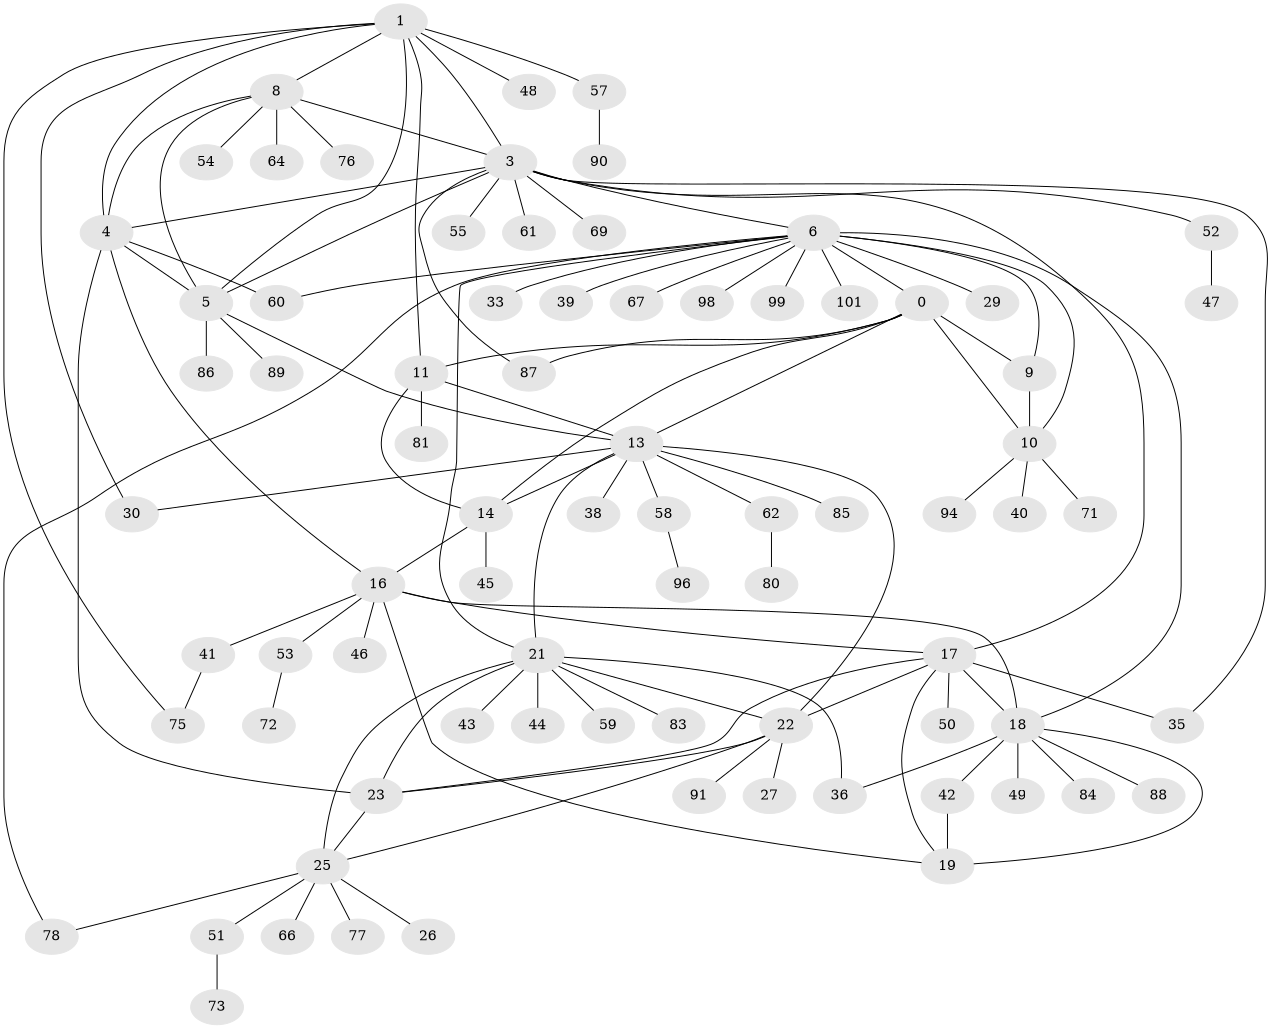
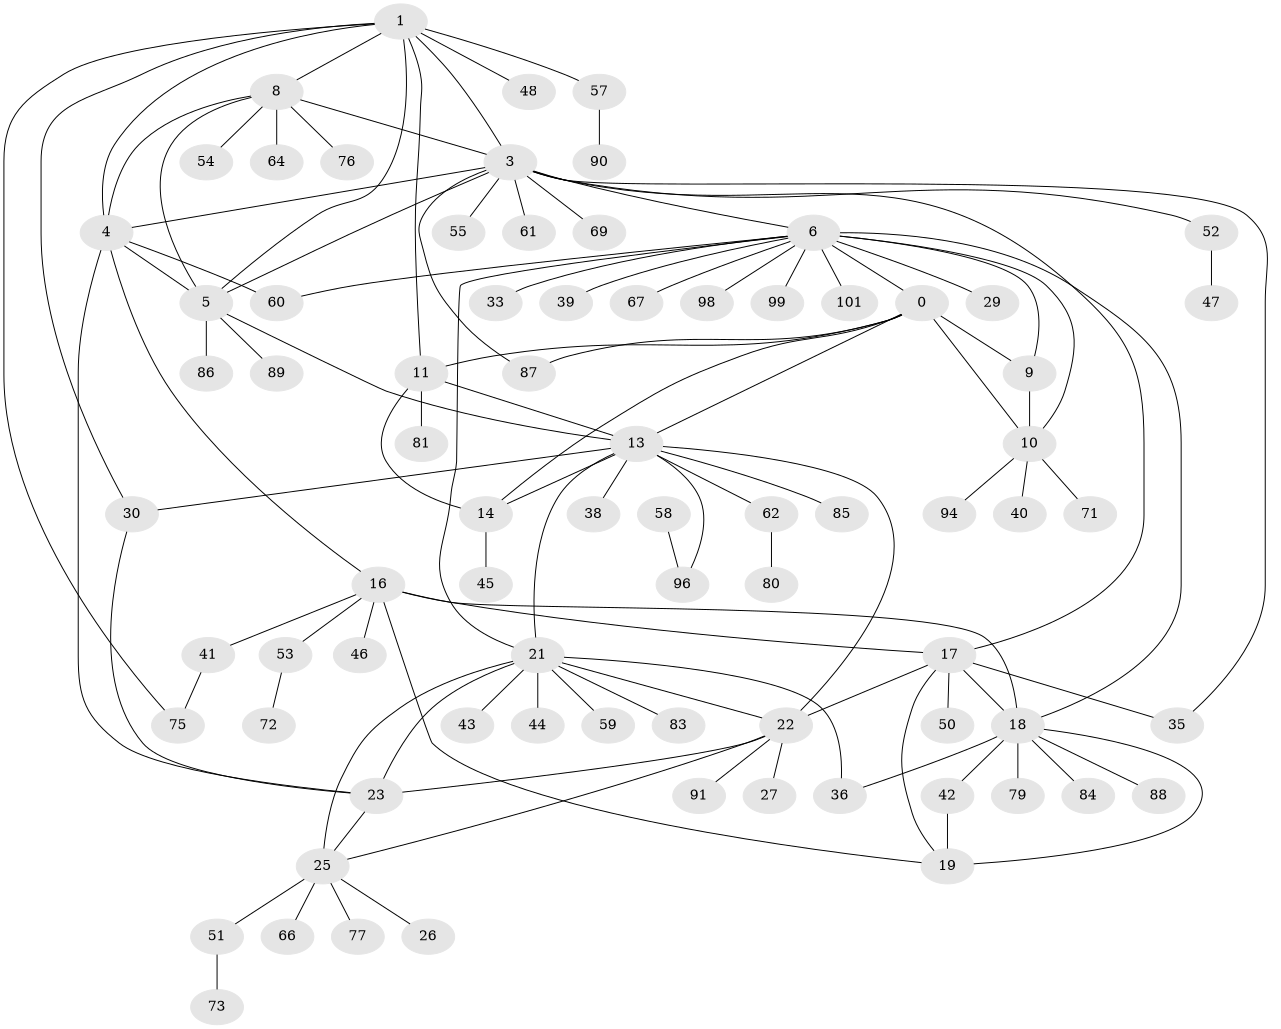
  graph {
    node [color=gray90 style=filled]
    1 [super="+95"]
    n2 [label=8 super="+32"]
    3 [super="+56"]
    4 [super="+74"]
    5 [super="+65"]
    11 [super="+34"]
    30
    48
    57
    75
    54
    64
    76
    6 [super="+8"]
    17 [super="+92"]
    35
    52
    55
    61
    69
    87
    16 [super="+31"]
    23
    60
    13 [super="+15"]
    86
    89
    14 [super="+68"]
    81
    41
    90
    n32 [label=0 super="+12"]
    9
    10 [super="+102"]
    18 [super="+20"]
    21 [super="+24"]
    29
    33 [super="+82"]
    39
    67
-   78
    98
    99
    101
    22 [super="+28"]
    19 [super="+37"]
    50
    47
    46
    53
    25 [super="+93"]
    38
    58
    62
    85
    40
    71
    94
    36 [super="+70"]
    42
-   79 [label=49]
+   79
    84
    88
    43
    44
    59 [super="+63"]
    83
    45
    27
    91
    96 [super="+97"]
    80
    72
    26 [super="+49"]
    51 [super="+100"]
    66
    77
    73
    1 -- n2
    1 -- 3
    1 -- 4
    1 -- 5
    1 -- 11
    1 -- 30
    1 -- 48
    1 -- 57
    1 -- 75
    n2 -- 3
    n2 -- 4
    n2 -- 5
    n2 -- 54
    n2 -- 64
    n2 -- 76
    3 -- 4
    3 -- 5
    3 -- 6
    3 -- 17
    3 -- 35
    3 -- 52
    3 -- 55
    3 -- 61
    3 -- 69
    3 -- 87
    4 -- 5
    4 -- 16
    4 -- 23
    4 -- 60
    5 -- 13
    5 -- 86
    5 -- 89
    11 -- 13 [weight=2]
    11 -- 14
    11 -- 81
    57 -- 90
    6 -- 60
    6 -- n32 [weight=2]
    6 -- 9 [weight=2]
    6 -- 10 [weight=2]
    6 -- 18
    6 -- 21
    6 -- 29
    6 -- 33
    6 -- 39
    6 -- 67
-   6 -- 78
    6 -- 98
    6 -- 99
    6 -- 101
    17 -- 35
-   17 -- 23
+   30 -- 23
    17 -- 18 [weight=2]
    17 -- 22
    17 -- 19
    17 -- 50
    52 -- 47
    16 -- 17
    16 -- 41
    16 -- 18 [weight=2]
    16 -- 19
    16 -- 46
    16 -- 53
    23 -- 25
    13 -- 30
    13 -- 14 [weight=2]
    13 -- 21
    13 -- 22
    13 -- 38
-   13 -- 58
+   13 -- 96
    13 -- 62
    13 -- 85
-   14 -- 16
    14 -- 45
    41 -- 75
    n32 -- 11
    n32 -- 87
    n32 -- 13 [weight=2]
    n32 -- 14
    n32 -- 9
    n32 -- 10
    9 -- 10
    10 -- 40
    10 -- 71
    10 -- 94
    18 -- 19 [weight=2]
    18 -- 36
    18 -- 42
    18 -- 79
    18 -- 84
    18 -- 88
    21 -- 23 [weight=2]
    21 -- 22 [weight=2]
    21 -- 25 [weight=2]
    21 -- 36
    21 -- 43
    21 -- 44
    21 -- 59
    21 -- 83
    22 -- 23
    22 -- 25
    22 -- 27
    22 -- 91
    53 -- 72
-   25 -- 78
    25 -- 26
    25 -- 51
    25 -- 66
    25 -- 77
    58 -- 96
    62 -- 80
    42 -- 19
    51 -- 73
  }
